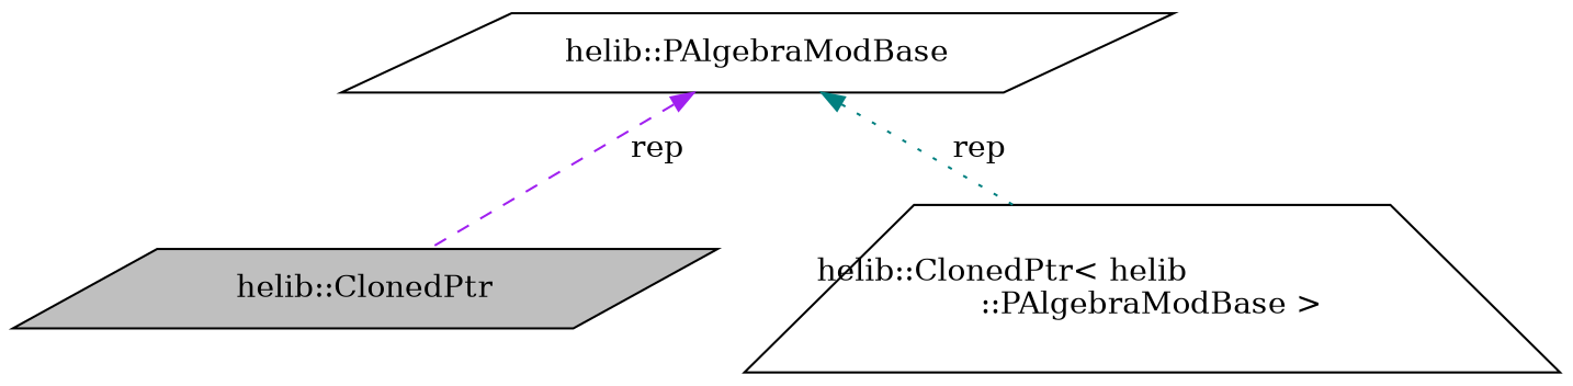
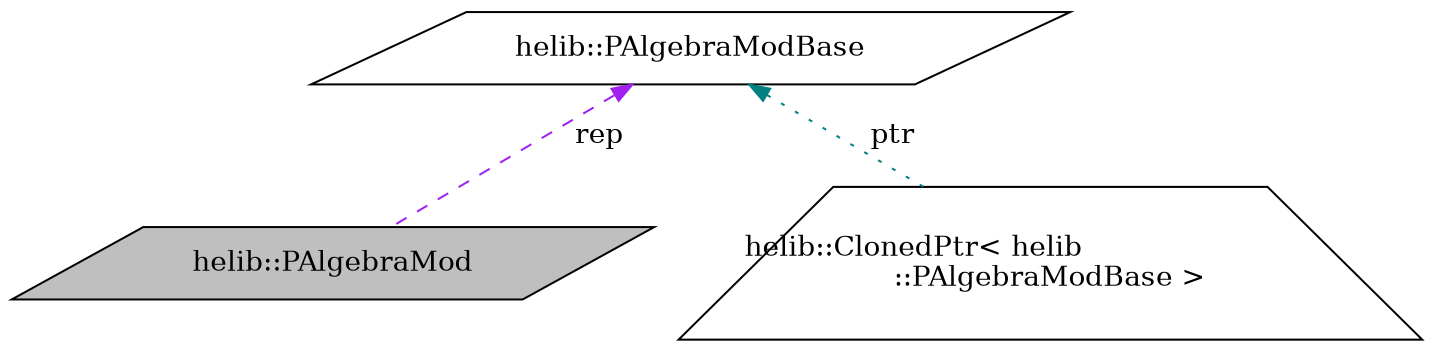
  digraph {
    fontname="DejaVu Serif"
    node [color=black fillcolor=white fontname="DejaVu Serif" shape=parallelogram style=filled]
    edge [dir=back fontname="DejaVu Serif"]
-   n1 [fillcolor=grey75 fontcolor=black label="helib::ClonedPtr"]
+   n1 [fillcolor=grey75 fontcolor=black label="helib::PAlgebraMod"]
    n2 [label="helib::ClonedPtr\< helib\l::PAlgebraModBase \>" shape=trapezium]
    n3 [label="helib::PAlgebraModBase"]
    n3 -> n1 [color=purple label=" rep" style=dashed]
-   n3 -> n2 [color=teal label=" rep" style=dotted]
+   n3 -> n2 [color=teal label=" ptr" style=dotted]
  }
